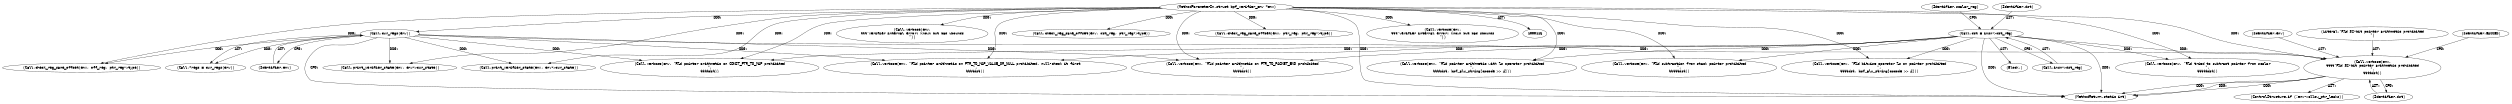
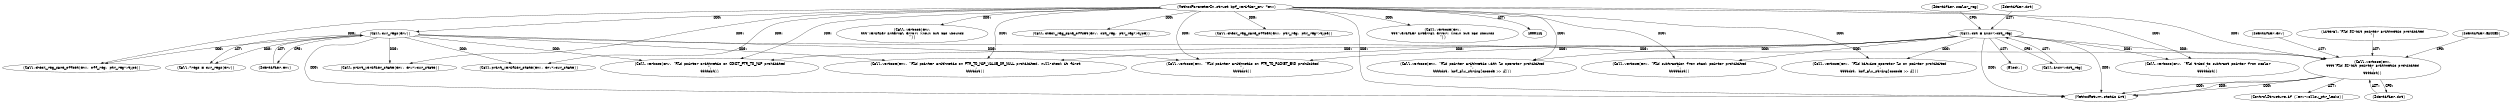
  digraph {
    fontname="DejaVu Sans Mono"
    node [fontname="DejaVu Sans Mono"]
    edge [fontname="DejaVu Sans Mono"]
    n1 [label="(Call,verbose(env,\n\t\t\t\t\"R%d 32-bit pointer arithmetic prohibited\n\",\n\t\t\t\tdst))"]
    n2 [label="(MethodReturn,static int)"]
    n3 [label="(Identifier,dst)"]
    n4 [label="(ControlStructure,if (!env->allow_ptr_leaks))"]
    n5 [label="(Call,cur_regs(env))"]
    n6 [label="(Identifier,env)"]
    n7 [label="(Call,verbose(env, \"R%d pointer arithmetic on CONST_PTR_TO_MAP prohibited\n\",\n\t\t\t\tdst))"]
    n8 [label="(Call,print_verifier_state(env, env->cur_state))"]
    n9 [label="(Call,print_verifier_state(env, env->cur_state))"]
    n10 [label="(Call,verbose(env, \"R%d pointer arithmetic on PTR_TO_MAP_VALUE_OR_NULL prohibited, null-check it first\n\",\n\t\t\t\tdst))"]
    n11 [label="(Call,verbose(env, \"R%d pointer arithmetic on PTR_TO_PACKET_END prohibited\n\",\n\t\t\t\tdst))"]
    n12 [label="(Call,*regs = cur_regs(env))"]
    n13 [label="(Call,check_reg_sane_offset(env, off_reg, ptr_reg->type))"]
    n14 [label="(MethodParameterIn,struct bpf_verifier_env *env)"]
    n15 [label="(Call,verbose(env,\n\t\t\t\"verifier internal error: known but bad ubounds\n\"))"]
    n16 [label="(Call,verbose(env, \"R%d pointer arithmetic with %s operator prohibited\n\",\n\t\t\t\tdst, bpf_alu_string[opcode >> 4]))"]
    n17 [label="(Call,check_reg_sane_offset(env, dst_reg, ptr_reg->type))"]
    n18 [label="(Call,verbose(env, \"R%d subtraction from stack pointer prohibited\n\",\n\t\t\t\t\tdst))"]
    n19 [label="(Call,check_reg_sane_offset(env, ptr_reg, ptr_reg->type))"]
    n20 [label="(Call,verbose(env, \"R%d bitwise operator %s on pointer prohibited\n\",\n\t\t\t\tdst, bpf_alu_string[opcode >> 4]))"]
    n21 [label="(Call,verbose(env, \"R%d tried to subtract pointer from scalar\n\",\n\t\t\t\t\tdst))"]
    n22 [label="(Call,verbose(env,\n\t\t\t\"verifier internal error: known but bad sbounds\n\"))"]
    1000116
    n24 [label="(Call,dst = insn->dst_reg)"]
    n25 [label="(Block,)"]
    n26 [label="(Call,insn->dst_reg)"]
    n27 [label="(Identifier,scalar_reg)"]
    n28 [label="(Identifier,env)"]
    n29 [label="(Identifier,dst)"]
    n30 [label="(Literal,\"R%d 32-bit pointer arithmetic prohibited\n\")"]
    n31 [label="(Identifier,EACCES)"]
    n1 -> n2 [label="DDG: "]
    n1 -> n2 [label="DDG: "]
    n1 -> n2 [label="DDG: "]
    n1 -> n3 [label="CFG: "]
    n1 -> n4 [label="AST: "]
    n3 -> n1 [label="AST: "]
    n5 -> n1 [label="DDG: "]
-   n5 -> n2 [label="CFG: "]
+   n5 -> n2 [label="DDG: "]
    n5 -> n6 [label="CFG: "]
    n5 -> n7 [label="DDG: "]
    n5 -> n8 [label="DDG: "]
    n5 -> n9 [label="DDG: "]
    n5 -> n10 [label="DDG: "]
    n5 -> n11 [label="DDG: "]
    n5 -> n12 [label="AST: "]
    n5 -> n12 [label="DDG: "]
    n5 -> n13 [label="DDG: "]
    n6 -> n5 [label="AST: "]
    n14 -> n1 [label="DDG: "]
    n14 -> n2 [label="DDG: "]
    n14 -> n5 [label="DDG: "]
    n14 -> n7 [label="DDG: "]
    n14 -> n8 [label="DDG: "]
    n14 -> n9 [label="DDG: "]
    n14 -> n10 [label="DDG: "]
    n14 -> n11 [label="DDG: "]
    n14 -> n13 [label="DDG: "]
    n14 -> n15 [label="DDG: "]
    n14 -> n16 [label="DDG: "]
    n14 -> n17 [label="DDG: "]
    n14 -> n18 [label="DDG: "]
    n14 -> n19 [label="DDG: "]
    n14 -> n20 [label="DDG: "]
    n14 -> n21 [label="DDG: "]
    n14 -> n22 [label="DDG: "]
    n14 -> 1000116 [label="AST: "]
    n24 -> n1 [label="DDG: "]
    n24 -> n2 [label="DDG: "]
    n24 -> n2 [label="DDG: "]
    n24 -> n7 [label="DDG: "]
    n24 -> n10 [label="DDG: "]
    n24 -> n11 [label="DDG: "]
    n24 -> n16 [label="DDG: "]
    n24 -> n18 [label="DDG: "]
    n24 -> n20 [label="DDG: "]
    n24 -> n21 [label="DDG: "]
    n24 -> n25 [label="AST: "]
    n24 -> n26 [label="CFG: "]
    n26 -> n24 [label="AST: "]
    n27 -> n24 [label="CFG: "]
    n28 -> n1 [label="AST: "]
    n29 -> n24 [label="AST: "]
    n30 -> n1 [label="AST: "]
    n31 -> n1 [label="CFG: "]
  }
